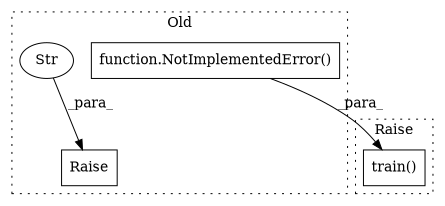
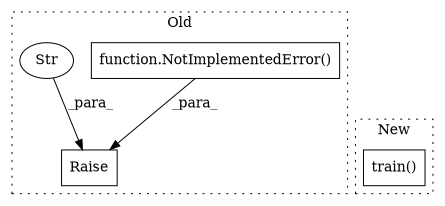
  digraph {
    node [a=75 shape=box]
    n1 [a=91 l=6 label=Raise s=3573]
    n2 [l="29,1" label="function.NotImplementedError()" s="3579,3678"]
    n3 [a=66 l=70 label=Str s=3608 shape=ellipse]
    n4 [l=51 label="train()" s=2842]
    subgraph cluster_1 {
      label=Old
      style=dotted
      n1
      n2
      n3
    }
    subgraph cluster_2 {
-     label=Raise
+     label=New
      style=dotted
      n4
    }
-   n2 -> n4 [label=_para_]
+   n2 -> n1 [label=_para_]
    n3 -> n1 [label=_para_]
  }
